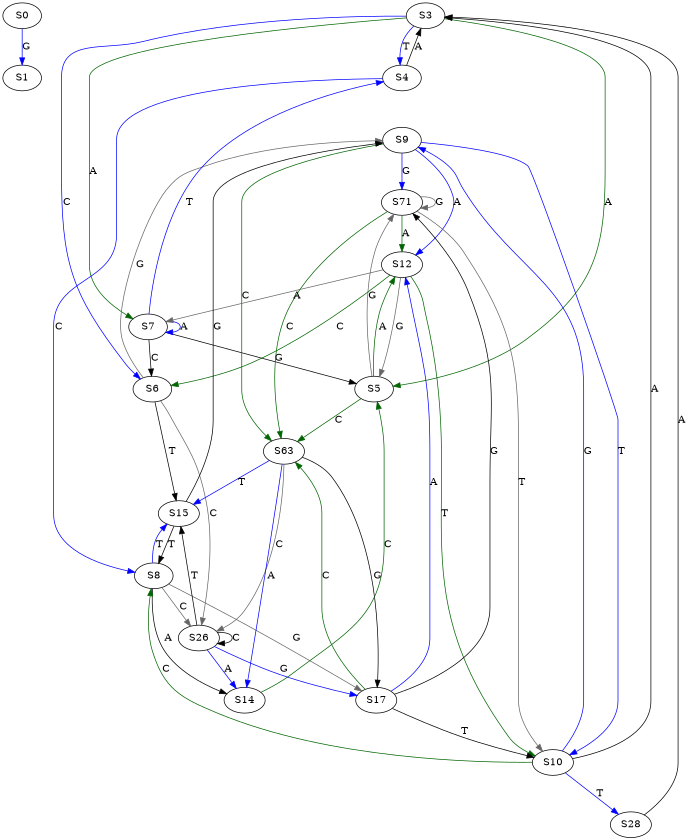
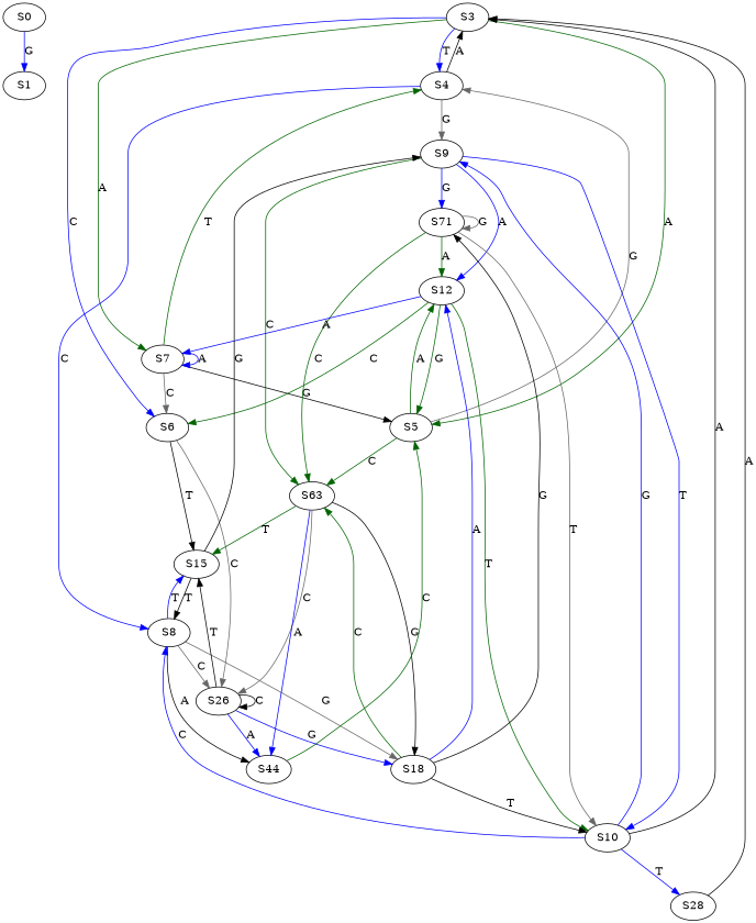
  strict digraph {
    edge [color=blue]
    S0
    S1
    S3
    S4
    S5
    S6
    S7
    S8
    S9
    n10 [label=S71]
    S12
    n12 [label=S63]
    S15
    n14 [label=S26]
-   S14
-   S17
+   S14 [label=S44]
+   S17 [label=S18]
    S10
    n18 [label=S28]
    S0 -> S1 [label=G]
    S3 -> S4 [label=T]
    S3 -> S5 [color=darkgreen label=A]
    S3 -> S6 [label=C]
    S3 -> S7 [color=darkgreen label=A]
    S4 -> S3 [color=black label=A]
    S4 -> S8 [label=C]
-   S6 -> S9 [color=gray40 label=G]
-   S5 -> n10 [color=gray40 label=G]
+   S4 -> S9 [color=gray40 label=G]
+   S5 -> S4 [color=gray40 label=G]
    S5 -> S12 [color=darkgreen label=A]
    S5 -> n12 [color=darkgreen label=C]
    S6 -> S15 [color=black label=T]
    S6 -> n14 [color=gray40 label=C]
-   S7 -> S4 [label=T]
+   S7 -> S4 [color=darkgreen label=T]
    S7 -> S5 [color=black label=G]
-   S7 -> S6 [color=black label=C]
+   S7 -> S6 [color=gray40 label=C]
    S7 -> S7 [label=A]
    S8 -> S15 [label=T]
    S8 -> n14 [color=gray40 label=C]
    S8 -> S14 [color=black label=A]
    S8 -> S17 [color=gray40 label=G]
    S9 -> n10 [label=G]
    S9 -> S12 [label=A]
    S9 -> n12 [color=darkgreen label=C]
    S9 -> S10 [label=T]
    n10 -> n10 [color=gray40 label=G]
    n10 -> S12 [color=darkgreen label=A]
    n10 -> n12 [color=darkgreen label=C]
    n10 -> S10 [color=gray40 label=T]
-   S12 -> S5 [color=gray40 label=G]
+   S12 -> S5 [color=darkgreen label=G]
    S12 -> S6 [color=darkgreen label=C]
-   S12 -> S7 [color=gray40 label=A]
+   S12 -> S7 [label=A]
    S12 -> S10 [color=darkgreen label=T]
-   n12 -> S15 [label=T]
+   n12 -> S15 [color=darkgreen label=T]
    n12 -> n14 [color=gray40 label=C]
    n12 -> S14 [label=A]
    n12 -> S17 [color=black label=G]
    S15 -> S8 [color=black label=T]
    S15 -> S9 [color=black label=G]
    n14 -> S15 [color=black label=T]
    n14 -> n14 [color=black label=C]
    n14 -> S14 [label=A]
    n14 -> S17 [label=G]
    S14 -> S5 [color=darkgreen label=C]
    S17 -> n10 [color=black label=G]
    S17 -> S12 [label=A]
    S17 -> n12 [color=darkgreen label=C]
    S17 -> S10 [color=black label=T]
    S10 -> S3 [color=black label=A]
-   S10 -> S8 [color=darkgreen label=C]
+   S10 -> S8 [label=C]
    S10 -> S9 [label=G]
    S10 -> n18 [label=T]
    n18 -> S3 [color=black label=A]
  }
